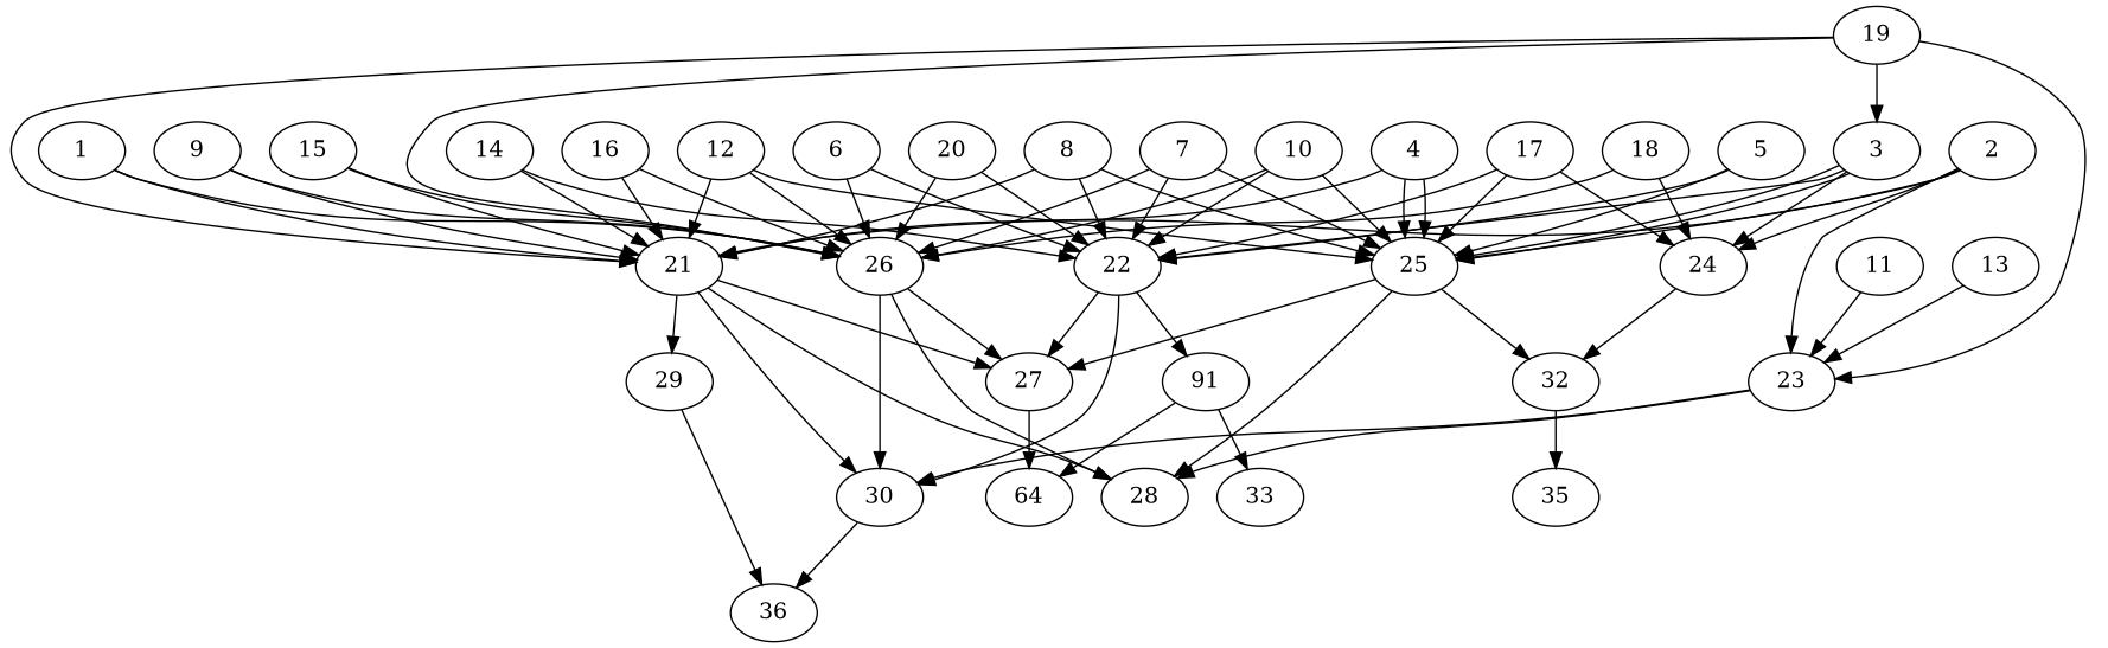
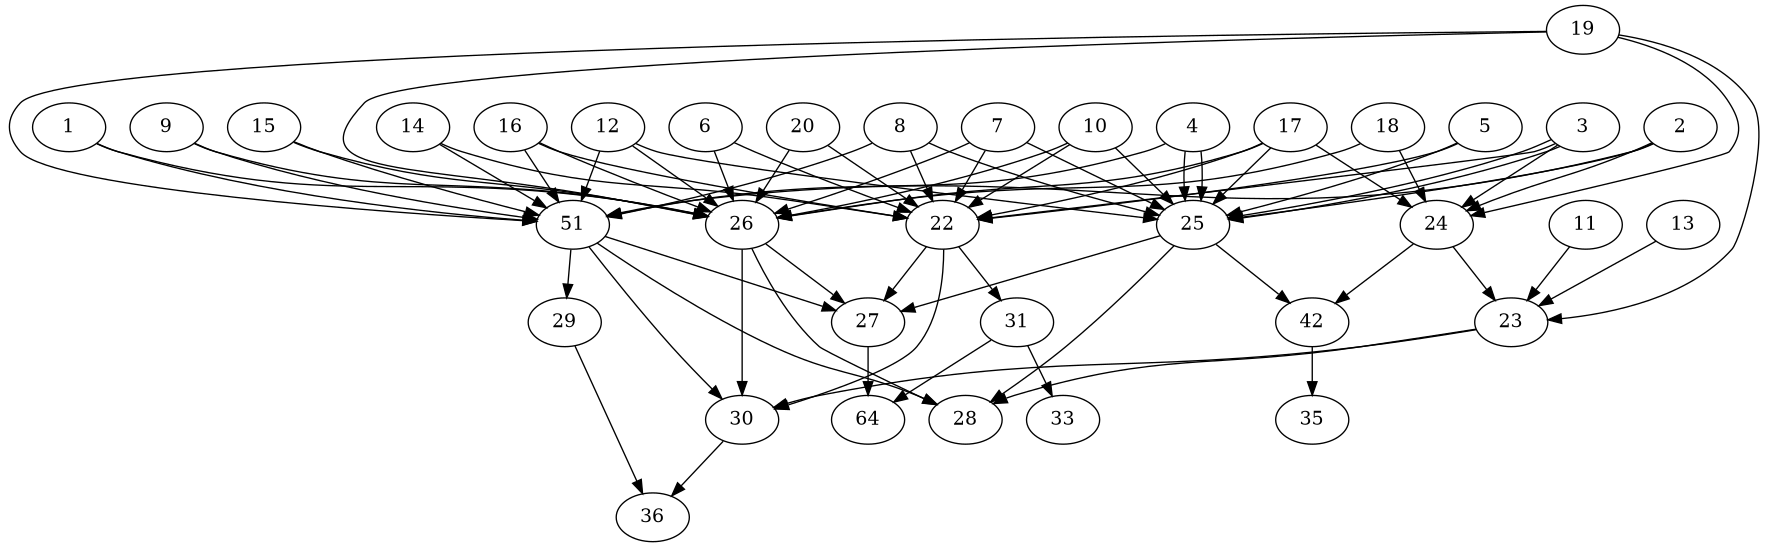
  digraph {
    node [alpha=0.10]
    1 [alpha=0.05 expect_size=2014758133372551168000]
-   21 [alpha=0.19 expect_size=1160996035232004864]
+   21 [alpha=0.19 expect_size=1160996035232004864 label=51]
    26 [alpha=0.03 expect_size=2278719624950266724352]
    27 [alpha=0.20 expect_size=4379264724882161664]
    28 [alpha=0.01 expect_size=13615238352012836864]
    29 [alpha=0.02 expect_size=2659721418004760]
    30 [expect_size=37416191289889408]
    n8 [expect_size=8948720237366781 label=64]
    36 [alpha=0.01 expect_size=613047556655036288]
    2 [alpha=0.14 expect_size=61021415501996228608]
    23 [alpha=0.17 expect_size=10945460155504304]
    24 [alpha=0.03 expect_size=188958944117121024]
    25 [alpha=0.15 expect_size=1381923404347311360]
-   32 [alpha=0.19 expect_size=343071420675043]
+   32 [alpha=0.19 expect_size=343071420675043 label=42]
    35 [alpha=0.11 expect_size=263794662753595031552]
    3 [alpha=0.03 expect_size=25008430556758432]
    22 [alpha=0.14 expect_size=1098938106229267890176]
-   31 [alpha=0.09 expect_size=3281111435412768256 label=91]
+   31 [alpha=0.09 expect_size=3281111435412768256]
    33 [alpha=0.11 expect_size=20600798762729108]
    4 [alpha=0.16 expect_size=10839588568620335104]
    5 [alpha=0.07 expect_size=162399422573754688]
    6 [expect_size=21447798951698812]
    7 [expect_size=26661357242275036]
    8 [expect_size=3025582382209106]
    9 [alpha=0.19 expect_size=923082097902485504000]
    10 [alpha=0.02 expect_size=282260799499893952]
    11 [alpha=0.04 expect_size=4625210015744000000]
    12 [alpha=0.00 expect_size=20771995620497760]
    13 [alpha=0.13 expect_size=1456505996455157170176]
    14 [alpha=0.17 expect_size=23178956947907796]
    15 [expect_size=14973917285784068]
    16 [alpha=0.17 expect_size=14423157779726336000]
    17 [alpha=0.03 expect_size=883217872069853184000]
    18 [alpha=0.20 expect_size=35052195206763024]
    19 [alpha=0.18 expect_size=1844068017412646]
    20 [alpha=0.15 expect_size=820100463863258880]
    1 -> 21
    1 -> 26
    21 -> 27
    21 -> 28
    21 -> 29
    21 -> 30
    26 -> 27
    26 -> 28
    26 -> 30
    27 -> n8
    29 -> 36
    30 -> 36
    2 -> 21
-   2 -> 23
+   24 -> 23
    2 -> 24
    2 -> 25
    23 -> 28
    23 -> 30
    24 -> 32
    25 -> 27
    25 -> 28
    25 -> 32
    32 -> 35
    3 -> 24
    3 -> 25
    3 -> 25
    3 -> 22
    22 -> 27
    22 -> 30
    22 -> 31
    31 -> n8
    31 -> 33
    4 -> 21
    4 -> 25
    4 -> 25
    5 -> 25
    5 -> 22
    6 -> 26
    6 -> 22
    7 -> 26
    7 -> 25
    7 -> 22
    8 -> 21
    8 -> 25
    8 -> 22
    9 -> 21
    9 -> 26
    10 -> 26
    10 -> 25
    10 -> 22
    11 -> 23
    12 -> 21
    12 -> 26
    12 -> 25
    13 -> 23
    14 -> 21
    14 -> 22
    15 -> 21
    15 -> 26
    16 -> 21
    16 -> 26
+   16 -> 22
+   17 -> 26
    17 -> 24
    17 -> 25
    17 -> 22
    18 -> 26
    18 -> 24
    19 -> 21
    19 -> 26
    19 -> 23
-   19 -> 3
+   19 -> 24
    20 -> 26
    20 -> 22
  }
